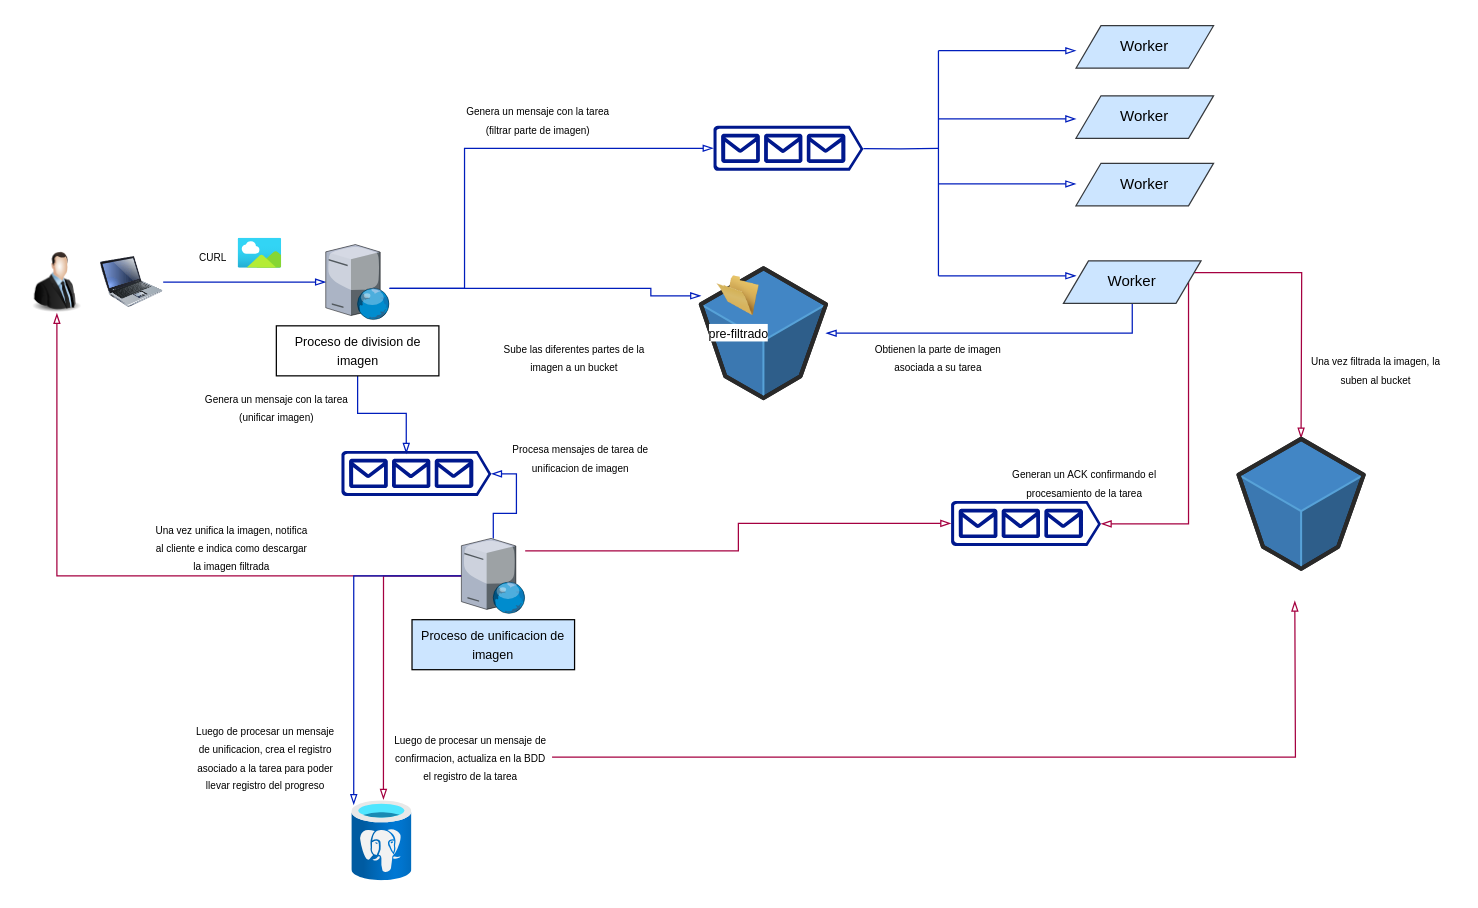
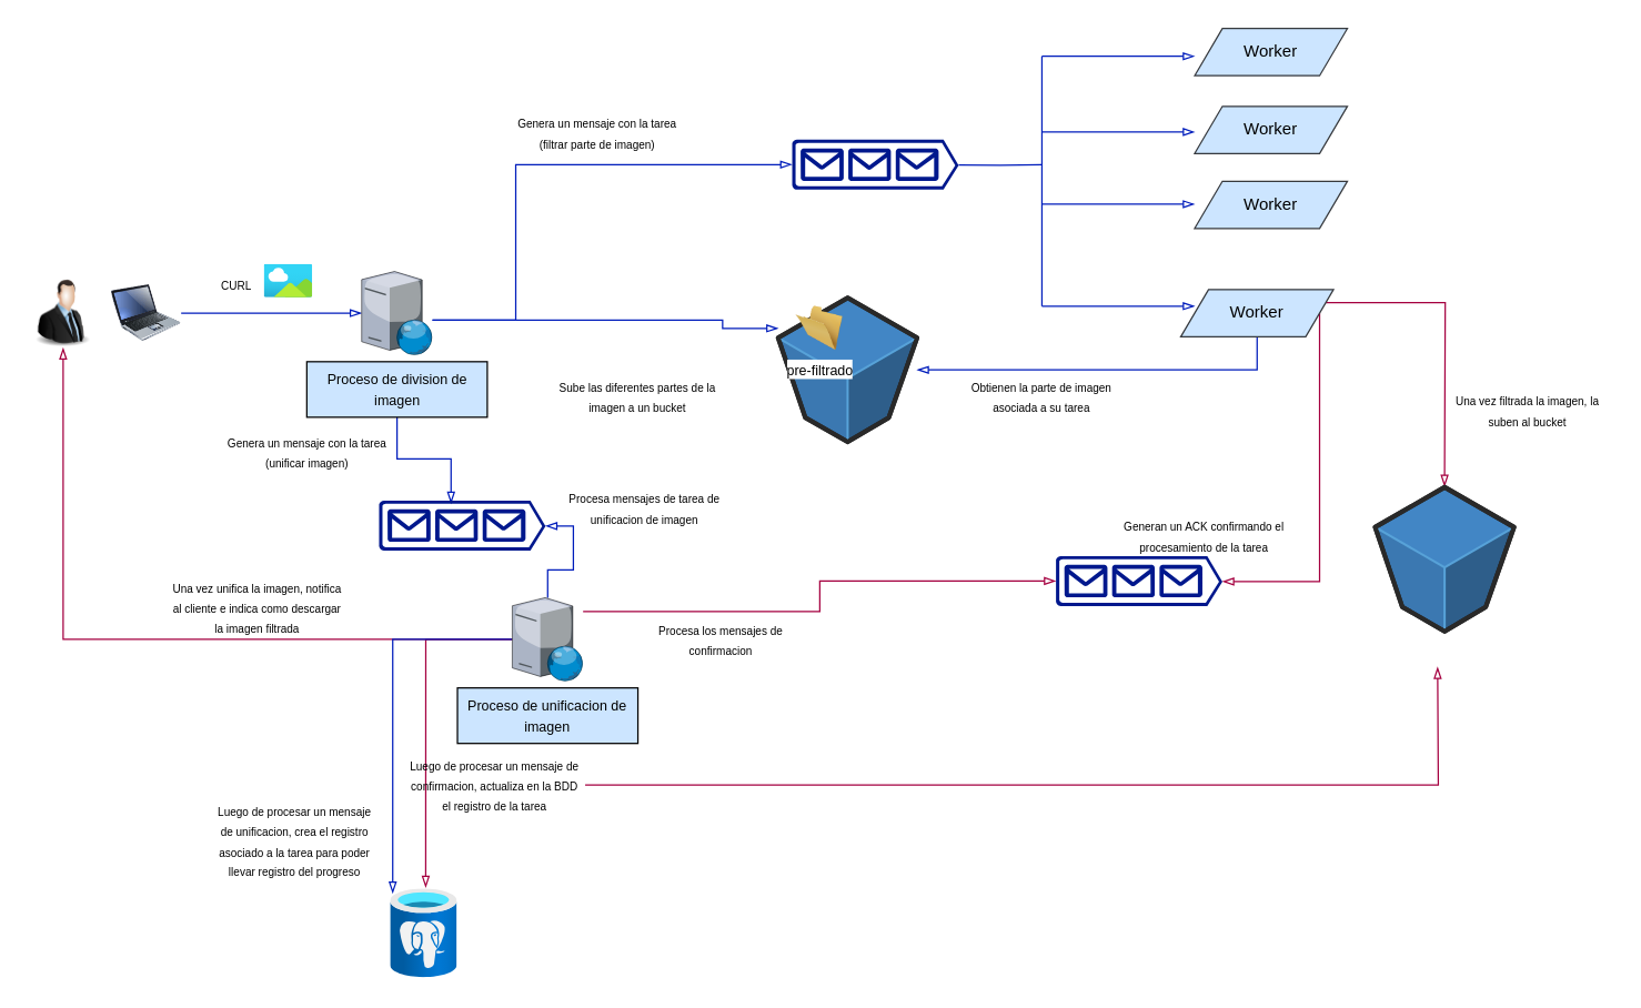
  <mxCell id="0" />
  <mxCell id="1" parent="0" />
  <mxCell id="2" style="edgeStyle=orthogonalEdgeStyle;rounded=0;orthogonalLoop=1;jettySize=auto;html=1;exitX=1;exitY=0.5;exitDx=0;exitDy=0;endArrow=blockThin;endFill=0;fillColor=#0050ef;strokeColor=#001DBC;" parent="1" source="3" target="7" edge="1"><mxGeometry relative="1" as="geometry" /></mxCell>
  <mxCell id="3" value="" style="image;html=1;image=img/lib/clip_art/computers/Laptop_128x128.png" parent="1" vertex="1"><mxGeometry x="80" y="200" width="50" height="50" as="geometry" /></mxCell>
  <mxCell id="4" value="" style="image;html=1;image=img/lib/clip_art/people/Suit_Man_128x128.png" parent="1" vertex="1"><mxGeometry x="20" y="200" width="50" height="50" as="geometry" /></mxCell>
  <mxCell id="5" style="edgeStyle=orthogonalEdgeStyle;rounded=0;orthogonalLoop=1;jettySize=auto;html=1;entryX=0;entryY=0.5;entryDx=0;entryDy=0;entryPerimeter=0;endArrow=blockThin;endFill=0;fillColor=#0050ef;strokeColor=#001DBC;" parent="1" source="7" target="9" edge="1"><mxGeometry relative="1" as="geometry"><Array as="points"><mxPoint x="371" y="230" /><mxPoint x="371" y="118" /></Array></mxGeometry></mxCell>
  <mxCell id="6" style="edgeStyle=orthogonalEdgeStyle;rounded=0;orthogonalLoop=1;jettySize=auto;html=1;fillColor=#0050ef;strokeColor=#001DBC;endArrow=blockThin;endFill=0;entryX=0;entryY=0.5;entryDx=0;entryDy=0;" parent="1" source="7" target="24" edge="1"><mxGeometry relative="1" as="geometry"><mxPoint x="520" y="261" as="targetPoint" /><Array as="points"><mxPoint x="520" y="230" /><mxPoint x="520" y="236" /></Array></mxGeometry></mxCell>
  <mxCell id="7" value="" style="verticalLabelPosition=bottom;sketch=0;aspect=fixed;html=1;verticalAlign=top;strokeColor=none;align=center;outlineConnect=0;shape=mxgraph.citrix.web_server;" parent="1" vertex="1"><mxGeometry x="260" y="195" width="51" height="60" as="geometry" /></mxCell>
  <mxCell id="8" style="edgeStyle=orthogonalEdgeStyle;rounded=0;orthogonalLoop=1;jettySize=auto;html=1;exitX=1;exitY=0.51;exitDx=0;exitDy=0;exitPerimeter=0;fillColor=#0050ef;strokeColor=#001DBC;endArrow=none;endFill=0;" parent="1" source="9" edge="1"><mxGeometry relative="1" as="geometry"><mxPoint x="750" y="118" as="targetPoint" /></mxGeometry></mxCell>
  <mxCell id="9" value="" style="sketch=0;aspect=fixed;pointerEvents=1;shadow=0;dashed=0;html=1;strokeColor=none;labelPosition=center;verticalLabelPosition=bottom;verticalAlign=top;align=center;fillColor=#00188D;shape=mxgraph.azure.queue_generic" parent="1" vertex="1"><mxGeometry x="570" y="100" width="120" height="36" as="geometry" /></mxCell>
  <mxCell id="10" value="&lt;font style=&quot;font-size: 8px;&quot;&gt;CURL&lt;/font&gt;" style="text;html=1;strokeColor=none;fillColor=none;align=center;verticalAlign=middle;whiteSpace=wrap;rounded=0;" parent="1" vertex="1"><mxGeometry x="140" y="190" width="60" height="30" as="geometry" /></mxCell>
  <mxCell id="11" value="" style="image;aspect=fixed;html=1;points=[];align=center;fontSize=12;image=img/lib/azure2/general/Image.svg;" parent="1" vertex="1"><mxGeometry x="190" y="190" width="34.91" height="24" as="geometry" /></mxCell>
  <mxCell id="12" style="edgeStyle=orthogonalEdgeStyle;rounded=0;orthogonalLoop=1;jettySize=auto;html=1;exitX=0.5;exitY=1;exitDx=0;exitDy=0;entryX=0.433;entryY=0.061;entryDx=0;entryDy=0;entryPerimeter=0;fillColor=#0050ef;strokeColor=#001DBC;endArrow=blockThin;endFill=0;" edge="1" parent="1" source="13" target="47"><mxGeometry relative="1" as="geometry" /></mxCell>
- <mxCell id="13" value="&lt;font style=&quot;font-size: 10px;&quot;&gt;Proceso de division de imagen&lt;/font&gt;" style="rounded=0;whiteSpace=wrap;html=1;" parent="1" vertex="1"><mxGeometry x="220.5" y="260" width="130" height="40" as="geometry" /></mxCell>
+ <mxCell id="13" value="&lt;font style=&quot;font-size: 10px;&quot;&gt;Proceso de division de imagen&lt;/font&gt;" style="rounded=0;whiteSpace=wrap;html=1;fillColor=#cce5ff;" parent="1" vertex="1"><mxGeometry x="220.5" y="260" width="130" height="40" as="geometry" /></mxCell>
  <mxCell id="14" style="edgeStyle=orthogonalEdgeStyle;rounded=0;orthogonalLoop=1;jettySize=auto;html=1;entryX=0.5;entryY=1;entryDx=0;entryDy=0;fillColor=#d80073;strokeColor=#A50040;endArrow=blockThin;endFill=0;" parent="1" source="18" target="4" edge="1"><mxGeometry relative="1" as="geometry" /></mxCell>
  <mxCell id="15" style="edgeStyle=orthogonalEdgeStyle;rounded=0;orthogonalLoop=1;jettySize=auto;html=1;entryX=0.524;entryY=-0.019;entryDx=0;entryDy=0;entryPerimeter=0;fillColor=#d80073;strokeColor=#A50040;endArrow=blockThin;endFill=0;" parent="1" source="18" target="44" edge="1"><mxGeometry relative="1" as="geometry" /></mxCell>
  <mxCell id="16" style="edgeStyle=orthogonalEdgeStyle;rounded=0;orthogonalLoop=1;jettySize=auto;html=1;entryX=1;entryY=0.51;entryDx=0;entryDy=0;entryPerimeter=0;fillColor=#0050ef;strokeColor=#001DBC;endArrow=blockThin;endFill=0;" edge="1" parent="1" source="18" target="47"><mxGeometry relative="1" as="geometry" /></mxCell>
  <mxCell id="17" style="edgeStyle=orthogonalEdgeStyle;rounded=0;orthogonalLoop=1;jettySize=auto;html=1;entryX=0.029;entryY=0.047;entryDx=0;entryDy=0;entryPerimeter=0;fillColor=#0050ef;strokeColor=#001DBC;endArrow=blockThin;endFill=0;" edge="1" parent="1" source="18" target="44"><mxGeometry relative="1" as="geometry" /></mxCell>
  <mxCell id="18" value="" style="verticalLabelPosition=bottom;sketch=0;aspect=fixed;html=1;verticalAlign=top;strokeColor=none;align=center;outlineConnect=0;shape=mxgraph.citrix.web_server;" parent="1" vertex="1"><mxGeometry x="368.5" y="430" width="51" height="60" as="geometry" /></mxCell>
  <mxCell id="19" style="edgeStyle=orthogonalEdgeStyle;rounded=0;orthogonalLoop=1;jettySize=auto;html=1;fillColor=#d80073;strokeColor=#A50040;endArrow=blockThin;endFill=0;" parent="1" source="46" edge="1"><mxGeometry relative="1" as="geometry"><mxPoint x="1035" y="480" as="targetPoint" /></mxGeometry></mxCell>
  <mxCell id="20" value="&lt;font style=&quot;font-size: 10px;&quot;&gt;Proceso de unificacion de imagen&lt;/font&gt;" style="rounded=0;whiteSpace=wrap;html=1;fillColor=#cce5ff;" parent="1" vertex="1"><mxGeometry x="329" y="495" width="130" height="40" as="geometry" /></mxCell>
  <mxCell id="21" value="&lt;font style=&quot;font-size: 8px;&quot;&gt;Sube las diferentes partes de la imagen a un bucket&lt;/font&gt;" style="text;html=1;strokeColor=none;fillColor=none;align=center;verticalAlign=middle;whiteSpace=wrap;rounded=0;" parent="1" vertex="1"><mxGeometry x="394" y="270" width="130" height="30" as="geometry" /></mxCell>
  <mxCell id="22" value="&lt;font style=&quot;font-size: 8px;&quot;&gt;Genera un mensaje con la tarea (filtrar parte de imagen)&lt;/font&gt;" style="text;html=1;strokeColor=none;fillColor=none;align=center;verticalAlign=middle;whiteSpace=wrap;rounded=0;" parent="1" vertex="1"><mxGeometry x="370" y="80" width="120" height="30" as="geometry" /></mxCell>
  <mxCell id="23" value="" style="verticalLabelPosition=bottom;html=1;verticalAlign=top;strokeWidth=1;align=center;outlineConnect=0;dashed=0;outlineConnect=0;shape=mxgraph.aws3d.s3Bucket;fillColor=#4286c5;strokeColor=#57A2D8;aspect=fixed;" parent="1" vertex="1"><mxGeometry x="560" y="214" width="100.06" height="103.8" as="geometry" /></mxCell>
  <mxCell id="24" value="&lt;font style=&quot;font-size: 10px;&quot;&gt;pre-filtrado&lt;/font&gt;" style="image;html=1;image=img/lib/clip_art/general/Empty_Folder_128x128.png" parent="1" vertex="1"><mxGeometry x="560" y="220" width="60" height="32" as="geometry" /></mxCell>
  <mxCell id="25" value="Worker" style="shape=parallelogram;perimeter=parallelogramPerimeter;whiteSpace=wrap;html=1;fixedSize=1;fillColor=#cce5ff;strokeColor=#36393d;" parent="1" vertex="1"><mxGeometry x="860" y="76" width="110" height="34" as="geometry" /></mxCell>
  <mxCell id="26" value="Worker" style="shape=parallelogram;perimeter=parallelogramPerimeter;whiteSpace=wrap;html=1;fixedSize=1;fillColor=#cce5ff;strokeColor=#36393d;" parent="1" vertex="1"><mxGeometry x="860" y="130" width="110" height="34" as="geometry" /></mxCell>
  <mxCell id="27" style="edgeStyle=orthogonalEdgeStyle;rounded=0;orthogonalLoop=1;jettySize=auto;html=1;exitX=0.5;exitY=1;exitDx=0;exitDy=0;fillColor=#0050ef;strokeColor=#001DBC;endArrow=blockThin;endFill=0;" parent="1" source="30" target="23" edge="1"><mxGeometry relative="1" as="geometry" /></mxCell>
  <mxCell id="28" style="edgeStyle=orthogonalEdgeStyle;rounded=0;orthogonalLoop=1;jettySize=auto;html=1;exitX=1;exitY=0.25;exitDx=0;exitDy=0;fillColor=#d80073;strokeColor=#A50040;endArrow=blockThin;endFill=0;" parent="1" source="30" edge="1"><mxGeometry relative="1" as="geometry"><mxPoint x="1040" y="350" as="targetPoint" /></mxGeometry></mxCell>
  <mxCell id="29" style="edgeStyle=orthogonalEdgeStyle;rounded=0;orthogonalLoop=1;jettySize=auto;html=1;exitX=1;exitY=0.5;exitDx=0;exitDy=0;entryX=1;entryY=0.51;entryDx=0;entryDy=0;entryPerimeter=0;fillColor=#d80073;strokeColor=#A50040;endArrow=blockThin;endFill=0;" parent="1" source="30" target="41" edge="1"><mxGeometry relative="1" as="geometry" /></mxCell>
  <mxCell id="30" value="Worker" style="shape=parallelogram;perimeter=parallelogramPerimeter;whiteSpace=wrap;html=1;fixedSize=1;fillColor=#cce5ff;strokeColor=#36393d;" parent="1" vertex="1"><mxGeometry x="850" y="208" width="110" height="34" as="geometry" /></mxCell>
  <mxCell id="31" value="Worker" style="shape=parallelogram;perimeter=parallelogramPerimeter;whiteSpace=wrap;html=1;fixedSize=1;fillColor=#cce5ff;strokeColor=#36393d;" parent="1" vertex="1"><mxGeometry x="860" y="20" width="110" height="34" as="geometry" /></mxCell>
  <mxCell id="32" style="edgeStyle=orthogonalEdgeStyle;rounded=0;orthogonalLoop=1;jettySize=auto;html=1;fillColor=#0050ef;strokeColor=#001DBC;endArrow=none;endFill=0;" parent="1" edge="1"><mxGeometry relative="1" as="geometry"><mxPoint x="750" y="220" as="targetPoint" /><mxPoint x="750" y="40" as="sourcePoint" /></mxGeometry></mxCell>
  <mxCell id="33" style="edgeStyle=orthogonalEdgeStyle;rounded=0;orthogonalLoop=1;jettySize=auto;html=1;exitX=1;exitY=0.5;exitDx=0;exitDy=0;endArrow=blockThin;endFill=0;fillColor=#0050ef;strokeColor=#001DBC;" parent="1" edge="1"><mxGeometry relative="1" as="geometry"><mxPoint x="750" y="220" as="sourcePoint" /><mxPoint x="860" y="220" as="targetPoint" /></mxGeometry></mxCell>
  <mxCell id="34" style="edgeStyle=orthogonalEdgeStyle;rounded=0;orthogonalLoop=1;jettySize=auto;html=1;exitX=1;exitY=0.5;exitDx=0;exitDy=0;endArrow=blockThin;endFill=0;fillColor=#0050ef;strokeColor=#001DBC;" parent="1" edge="1"><mxGeometry relative="1" as="geometry"><mxPoint x="750" y="146.5" as="sourcePoint" /><mxPoint x="860" y="146.5" as="targetPoint" /></mxGeometry></mxCell>
  <mxCell id="35" style="edgeStyle=orthogonalEdgeStyle;rounded=0;orthogonalLoop=1;jettySize=auto;html=1;exitX=1;exitY=0.5;exitDx=0;exitDy=0;endArrow=blockThin;endFill=0;fillColor=#0050ef;strokeColor=#001DBC;" parent="1" edge="1"><mxGeometry relative="1" as="geometry"><mxPoint x="750" y="94.5" as="sourcePoint" /><mxPoint x="860" y="94.5" as="targetPoint" /></mxGeometry></mxCell>
  <mxCell id="36" style="edgeStyle=orthogonalEdgeStyle;rounded=0;orthogonalLoop=1;jettySize=auto;html=1;exitX=1;exitY=0.5;exitDx=0;exitDy=0;endArrow=blockThin;endFill=0;fillColor=#0050ef;strokeColor=#001DBC;" parent="1" edge="1"><mxGeometry relative="1" as="geometry"><mxPoint x="750" y="40" as="sourcePoint" /><mxPoint x="860" y="40" as="targetPoint" /></mxGeometry></mxCell>
  <mxCell id="37" value="" style="verticalLabelPosition=bottom;html=1;verticalAlign=top;strokeWidth=1;align=center;outlineConnect=0;dashed=0;outlineConnect=0;shape=mxgraph.aws3d.s3Bucket;fillColor=#4286c5;strokeColor=#57A2D8;aspect=fixed;" parent="1" vertex="1"><mxGeometry x="990" y="350.4" width="100.06" height="103.8" as="geometry" /></mxCell>
  <mxCell id="38" value="&lt;font style=&quot;font-size: 8px;&quot;&gt;Obtienen la parte de imagen asociada a su tarea&lt;/font&gt;" style="text;html=1;strokeColor=none;fillColor=none;align=center;verticalAlign=middle;whiteSpace=wrap;rounded=0;" parent="1" vertex="1"><mxGeometry x="690" y="270" width="120" height="30" as="geometry" /></mxCell>
  <mxCell id="39" value="&lt;font style=&quot;font-size: 8px;&quot;&gt;Una vez filtrada la imagen, la suben al bucket&lt;/font&gt;" style="text;html=1;strokeColor=none;fillColor=none;align=center;verticalAlign=middle;whiteSpace=wrap;rounded=0;" parent="1" vertex="1"><mxGeometry x="1040" y="280" width="120" height="30" as="geometry" /></mxCell>
  <mxCell id="40" style="edgeStyle=orthogonalEdgeStyle;rounded=0;orthogonalLoop=1;jettySize=auto;html=1;exitX=0;exitY=0.5;exitDx=0;exitDy=0;exitPerimeter=0;startArrow=blockThin;startFill=0;endArrow=none;endFill=0;fillColor=#d80073;strokeColor=#A50040;" parent="1" source="41" target="18" edge="1"><mxGeometry relative="1" as="geometry"><Array as="points"><mxPoint x="590" y="418" /><mxPoint x="590" y="440" /></Array></mxGeometry></mxCell>
  <mxCell id="41" value="" style="sketch=0;aspect=fixed;pointerEvents=1;shadow=0;dashed=0;html=1;strokeColor=none;labelPosition=center;verticalLabelPosition=bottom;verticalAlign=top;align=center;fillColor=#00188D;shape=mxgraph.azure.queue_generic" parent="1" vertex="1"><mxGeometry x="760" y="400" width="120" height="36" as="geometry" /></mxCell>
  <mxCell id="42" value="&lt;font style=&quot;font-size: 8px;&quot;&gt;Generan un ACK confirmando el procesamiento de la tarea&lt;/font&gt;" style="text;html=1;strokeColor=none;fillColor=none;align=center;verticalAlign=middle;whiteSpace=wrap;rounded=0;" parent="1" vertex="1"><mxGeometry x="807" y="370" width="120" height="30" as="geometry" /></mxCell>
+ <mxCell id="43" value="&lt;font style=&quot;font-size: 8px;&quot;&gt;Procesa los mensajes de confirmacion&lt;/font&gt;" style="text;html=1;strokeColor=none;fillColor=none;align=center;verticalAlign=middle;whiteSpace=wrap;rounded=0;" parent="1" vertex="1"><mxGeometry x="459" y="445" width="120" height="30" as="geometry" /></mxCell>
  <mxCell id="44" value="" style="image;aspect=fixed;html=1;points=[];align=center;fontSize=12;image=img/lib/azure2/databases/Azure_Database_PostgreSQL_Server.svg;" parent="1" vertex="1"><mxGeometry x="281" y="640" width="48" height="64" as="geometry" /></mxCell>
  <mxCell id="45" value="&lt;span style=&quot;font-size: 8px;&quot;&gt;Una vez unifica la imagen, notifica al cliente e indica como descargar la imagen filtrada&lt;/span&gt;" style="text;html=1;strokeColor=none;fillColor=none;align=center;verticalAlign=middle;whiteSpace=wrap;rounded=0;" parent="1" vertex="1"><mxGeometry x="120" y="422.2" width="130" height="30" as="geometry" /></mxCell>
- <mxCell id="46" value="&lt;span style=&quot;font-size: 8px;&quot;&gt;Luego de procesar un mensaje de confirmacion, actualiza en la BDD el registro de la tarea&lt;/span&gt;" style="text;html=1;strokeColor=none;fillColor=none;align=center;verticalAlign=middle;whiteSpace=wrap;rounded=0;" parent="1" vertex="1"><mxGeometry x="311" y="590" width="130" height="30" as="geometry" /></mxCell>
+ <mxCell id="46" value="&lt;span style=&quot;font-size: 8px;&quot;&gt;Luego de procesar un mensaje de confirmacion, actualiza en la BDD el registro de la tarea&lt;/span&gt;" style="text;html=1;strokeColor=none;fillColor=none;align=center;verticalAlign=middle;whiteSpace=wrap;rounded=0;" parent="1" vertex="1"><mxGeometry x="291" y="550" width="130" height="30" as="geometry" /></mxCell>
  <mxCell id="47" value="" style="sketch=0;aspect=fixed;pointerEvents=1;shadow=0;dashed=0;html=1;strokeColor=none;labelPosition=center;verticalLabelPosition=bottom;verticalAlign=top;align=center;fillColor=#00188D;shape=mxgraph.azure.queue_generic" vertex="1" parent="1"><mxGeometry x="272.45" y="360" width="120" height="36" as="geometry" /></mxCell>
  <mxCell id="48" value="&lt;font style=&quot;font-size: 8px;&quot;&gt;Genera un mensaje con la tarea (unificar imagen)&lt;/font&gt;" style="text;html=1;strokeColor=none;fillColor=none;align=center;verticalAlign=middle;whiteSpace=wrap;rounded=0;" vertex="1" parent="1"><mxGeometry x="161" y="310" width="120" height="30" as="geometry" /></mxCell>
  <mxCell id="49" value="&lt;span style=&quot;font-size: 8px;&quot;&gt;Procesa mensajes de tarea de unificacion de imagen&lt;/span&gt;" style="text;html=1;strokeColor=none;fillColor=none;align=center;verticalAlign=middle;whiteSpace=wrap;rounded=0;" vertex="1" parent="1"><mxGeometry x="404" y="350.4" width="120" height="30" as="geometry" /></mxCell>
  <mxCell id="50" value="&lt;span style=&quot;font-size: 8px;&quot;&gt;Luego de procesar un mensaje de unificacion, crea el registro asociado a la tarea para poder llevar registro del progreso&lt;/span&gt;" style="text;html=1;strokeColor=none;fillColor=none;align=center;verticalAlign=middle;whiteSpace=wrap;rounded=0;" vertex="1" parent="1"><mxGeometry x="152.45" y="590" width="120" height="30" as="geometry" /></mxCell>
